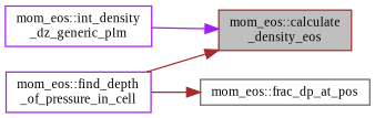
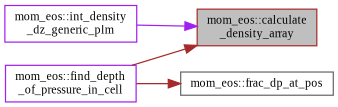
  digraph {
    fontname="Liberation Serif"
    rankdir=RL
    node [color=purple fillcolor=white fontname="Liberation Serif" fontsize=10 shape=record style=filled]
    edge [color=brown dir=back fontname="Liberation Serif" fontsize=10 labelfontname=Helvetica labelfontsize=10 style=solid]
-   n1 [color=brown fillcolor=grey75 fontcolor=black height=0.2 label="mom_eos::calculate\l_density_eos" width=0.4]
+   n1 [color=brown fillcolor=grey75 fontcolor=black height=0.2 label="mom_eos::calculate\l_density_array" width=0.4]
    n2 [height=0.2 label="mom_eos::int_density\l_dz_generic_plm" width=0.4]
    n3 [height=0.2 label="mom_eos::find_depth\l_of_pressure_in_cell" width=0.4]
    n4 [color=gray40 height=0.2 label="mom_eos::frac_dp_at_pos" width=0.4]
    n1 -> n2 [color=purple]
    n1 -> n3
    n4 -> n3
  }
